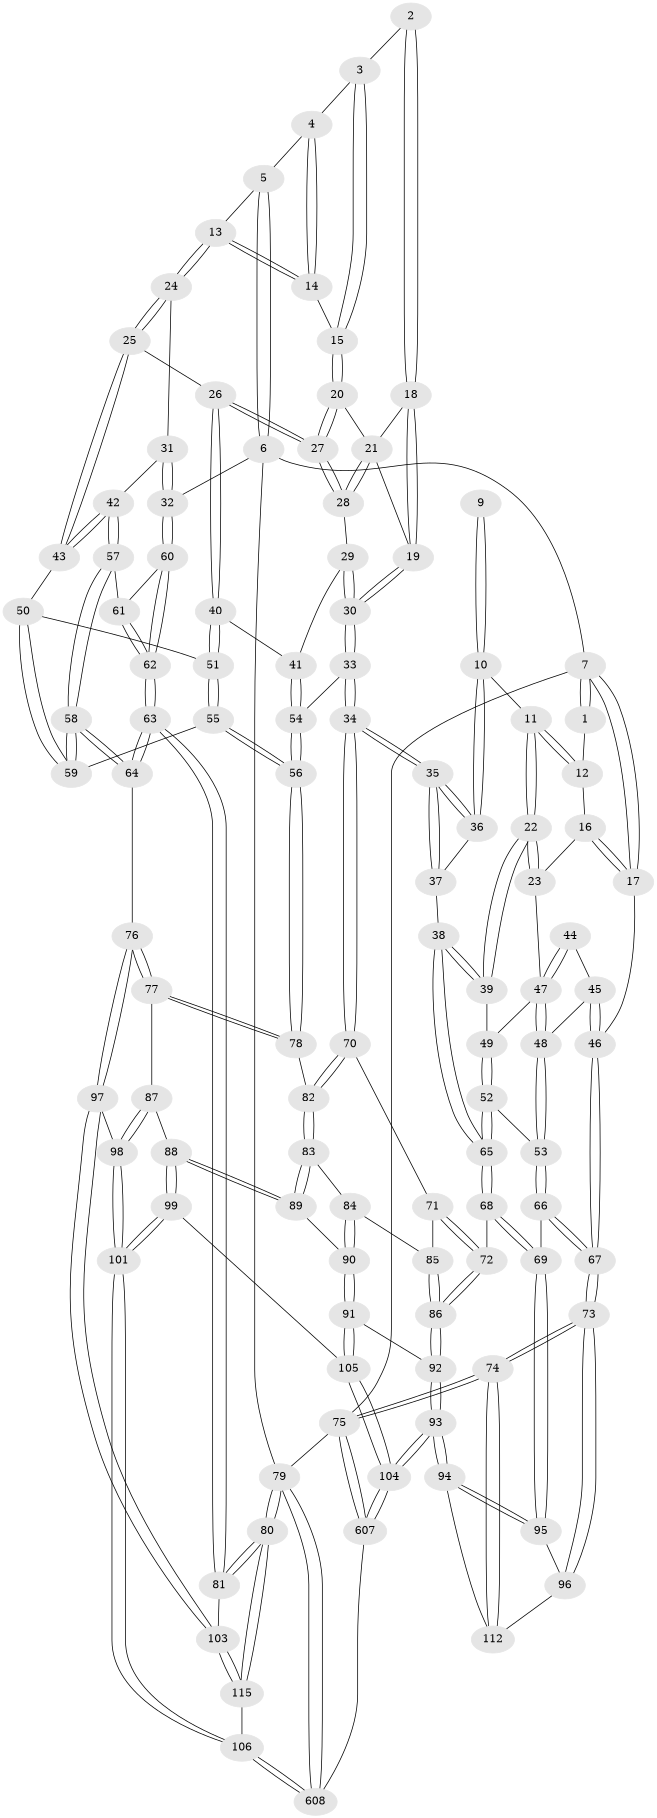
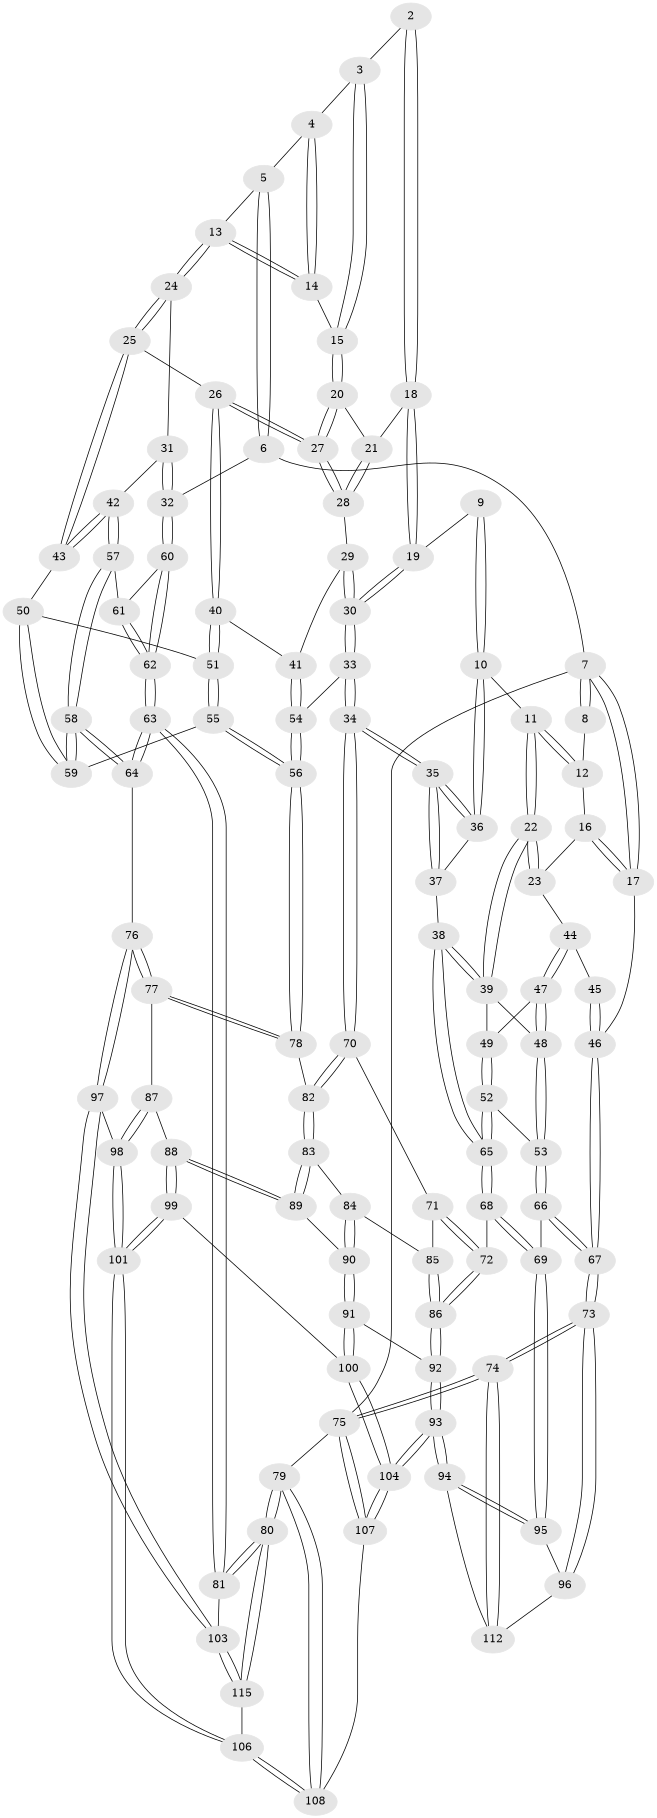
  graph {
    node [color=gray90 style=filled]
    2
    3
    18
    9
    10
    19
    4
    15
    21
    5
    14
    20
    6
    13
    7
    32
    79
    24
-   8 [label=1]
+   8
    17
    75
    60
    80
-   108 [label=608]
+   108
    12
    46
-   107 [label=607]
+   107
    16
    11
    36
    30
    22
    37
    23
    39
    25
    31
    27
    44
    67
    28
    33
    29
    49
    45
    47
    26
    43
    42
    40
    50
    41
    51
    54
    34
    57
    61
    62
    35
    70
    56
    71
    82
    38
    65
    68
    52
    55
    58
    59
    48
    53
    73
    66
    69
    78
    64
    76
    63
    81
    103
    77
    97
    72
    95
    74
    96
    86
    85
    83
    92
    n92 [label=112]
    87
    98
    88
    n96 [label=115]
    106
    84
    89
    90
    91
    93
    99
    101
-   100 [label=105]
+   100
    104
    94
    2 -- 3
    2 -- 18
    2 -- 18
    3 -- 4
    3 -- 15
    3 -- 15
    18 -- 19
    18 -- 19
    18 -- 21
    9 -- 10
    9 -- 10
-   21 -- 19
+   9 -- 19
    10 -- 11
    10 -- 36
    10 -- 36
    19 -- 30
    19 -- 30
    4 -- 5
    4 -- 14
    4 -- 14
    15 -- 20
    15 -- 20
    21 -- 28
    21 -- 28
    5 -- 6
    5 -- 6
    5 -- 13
    14 -- 15
    20 -- 21
    20 -- 27
    20 -- 27
    6 -- 7
    6 -- 32
-   6 -- 79
    13 -- 14
    13 -- 14
    13 -- 24
    13 -- 24
    7 -- 8
    7 -- 8
    7 -- 17
    7 -- 17
    7 -- 75
    32 -- 60
    32 -- 60
    79 -- 80
    79 -- 80
    79 -- 108
    79 -- 108
    24 -- 25
    24 -- 25
    24 -- 31
    8 -- 12
    17 -- 46
    75 -- 79
    75 -- 107
    75 -- 107
    60 -- 61
    60 -- 62
    60 -- 62
    80 -- 81
    80 -- 81
    80 -- n96
    80 -- n96
    12 -- 16
    46 -- 67
    46 -- 67
    107 -- 108
    16 -- 17
    16 -- 17
    16 -- 23
    11 -- 12
    11 -- 12
    11 -- 22
    11 -- 22
    36 -- 37
    30 -- 33
    30 -- 33
    22 -- 23
    22 -- 23
    22 -- 39
    22 -- 39
    37 -- 38
-   23 -- 47
+   23 -- 44
    39 -- 49
    25 -- 26
    25 -- 43
    25 -- 43
    31 -- 32
    31 -- 32
    31 -- 42
    27 -- 28
    27 -- 28
    44 -- 45
    44 -- 47
    44 -- 47
    67 -- 73
    67 -- 73
    28 -- 29
    33 -- 54
    33 -- 34
    33 -- 34
    29 -- 30
    29 -- 30
    29 -- 41
    49 -- 52
    49 -- 52
    45 -- 46
    45 -- 46
-   45 -- 48
+   39 -- 48
    47 -- 49
    47 -- 48
    47 -- 48
    26 -- 27
    26 -- 27
    26 -- 40
    26 -- 40
    43 -- 50
    42 -- 43
    42 -- 43
    42 -- 57
    42 -- 57
    40 -- 41
    40 -- 51
    40 -- 51
    50 -- 51
    50 -- 59
    50 -- 59
    41 -- 54
    41 -- 54
    51 -- 55
    51 -- 55
    54 -- 56
    54 -- 56
    34 -- 35
    34 -- 35
    34 -- 70
    34 -- 70
    57 -- 61
    57 -- 58
    57 -- 58
    61 -- 62
    61 -- 62
    62 -- 63
    62 -- 63
    35 -- 36
    35 -- 36
    35 -- 37
    35 -- 37
    70 -- 71
    70 -- 82
    70 -- 82
    56 -- 78
    56 -- 78
    71 -- 72
    71 -- 72
    71 -- 85
    82 -- 83
    82 -- 83
    38 -- 39
    38 -- 39
    38 -- 65
    38 -- 65
    65 -- 68
    65 -- 68
    68 -- 69
    68 -- 69
    68 -- 72
    52 -- 65
    52 -- 65
    52 -- 53
    55 -- 56
    55 -- 56
    55 -- 59
    58 -- 59
    58 -- 59
    58 -- 64
    58 -- 64
    48 -- 53
    48 -- 53
    53 -- 66
    53 -- 66
    73 -- 74
    73 -- 74
    73 -- 96
    73 -- 96
    66 -- 67
    66 -- 67
    66 -- 69
    69 -- 95
    69 -- 95
    78 -- 82
    64 -- 76
    76 -- 77
    76 -- 77
    76 -- 97
    76 -- 97
    63 -- 64
    63 -- 64
    63 -- 81
    63 -- 81
    81 -- 103
    103 -- n96
    103 -- n96
    77 -- 78
    77 -- 78
    77 -- 87
    97 -- 103
    97 -- 103
    97 -- 98
    72 -- 86
    72 -- 86
    95 -- 96
    74 -- 75
    74 -- 75
    74 -- n92
    74 -- n92
    96 -- n92
    86 -- 92
    86 -- 92
    85 -- 86
    85 -- 86
    83 -- 84
    83 -- 89
    83 -- 89
    92 -- 93
    92 -- 93
    87 -- 98
    87 -- 98
    87 -- 88
    98 -- 101
    98 -- 101
    88 -- 89
    88 -- 89
    88 -- 99
    88 -- 99
    n96 -- 106
    106 -- 108
    106 -- 108
    84 -- 85
    84 -- 90
    84 -- 90
    89 -- 90
    90 -- 91
    90 -- 91
    91 -- 92
    91 -- 100
    91 -- 100
    93 -- 104
    93 -- 104
    93 -- 94
    93 -- 94
    99 -- 101
    99 -- 101
    99 -- 100
    101 -- 106
    101 -- 106
    100 -- 104
    100 -- 104
    104 -- 107
    104 -- 107
    94 -- 95
    94 -- 95
    94 -- n92
  }
